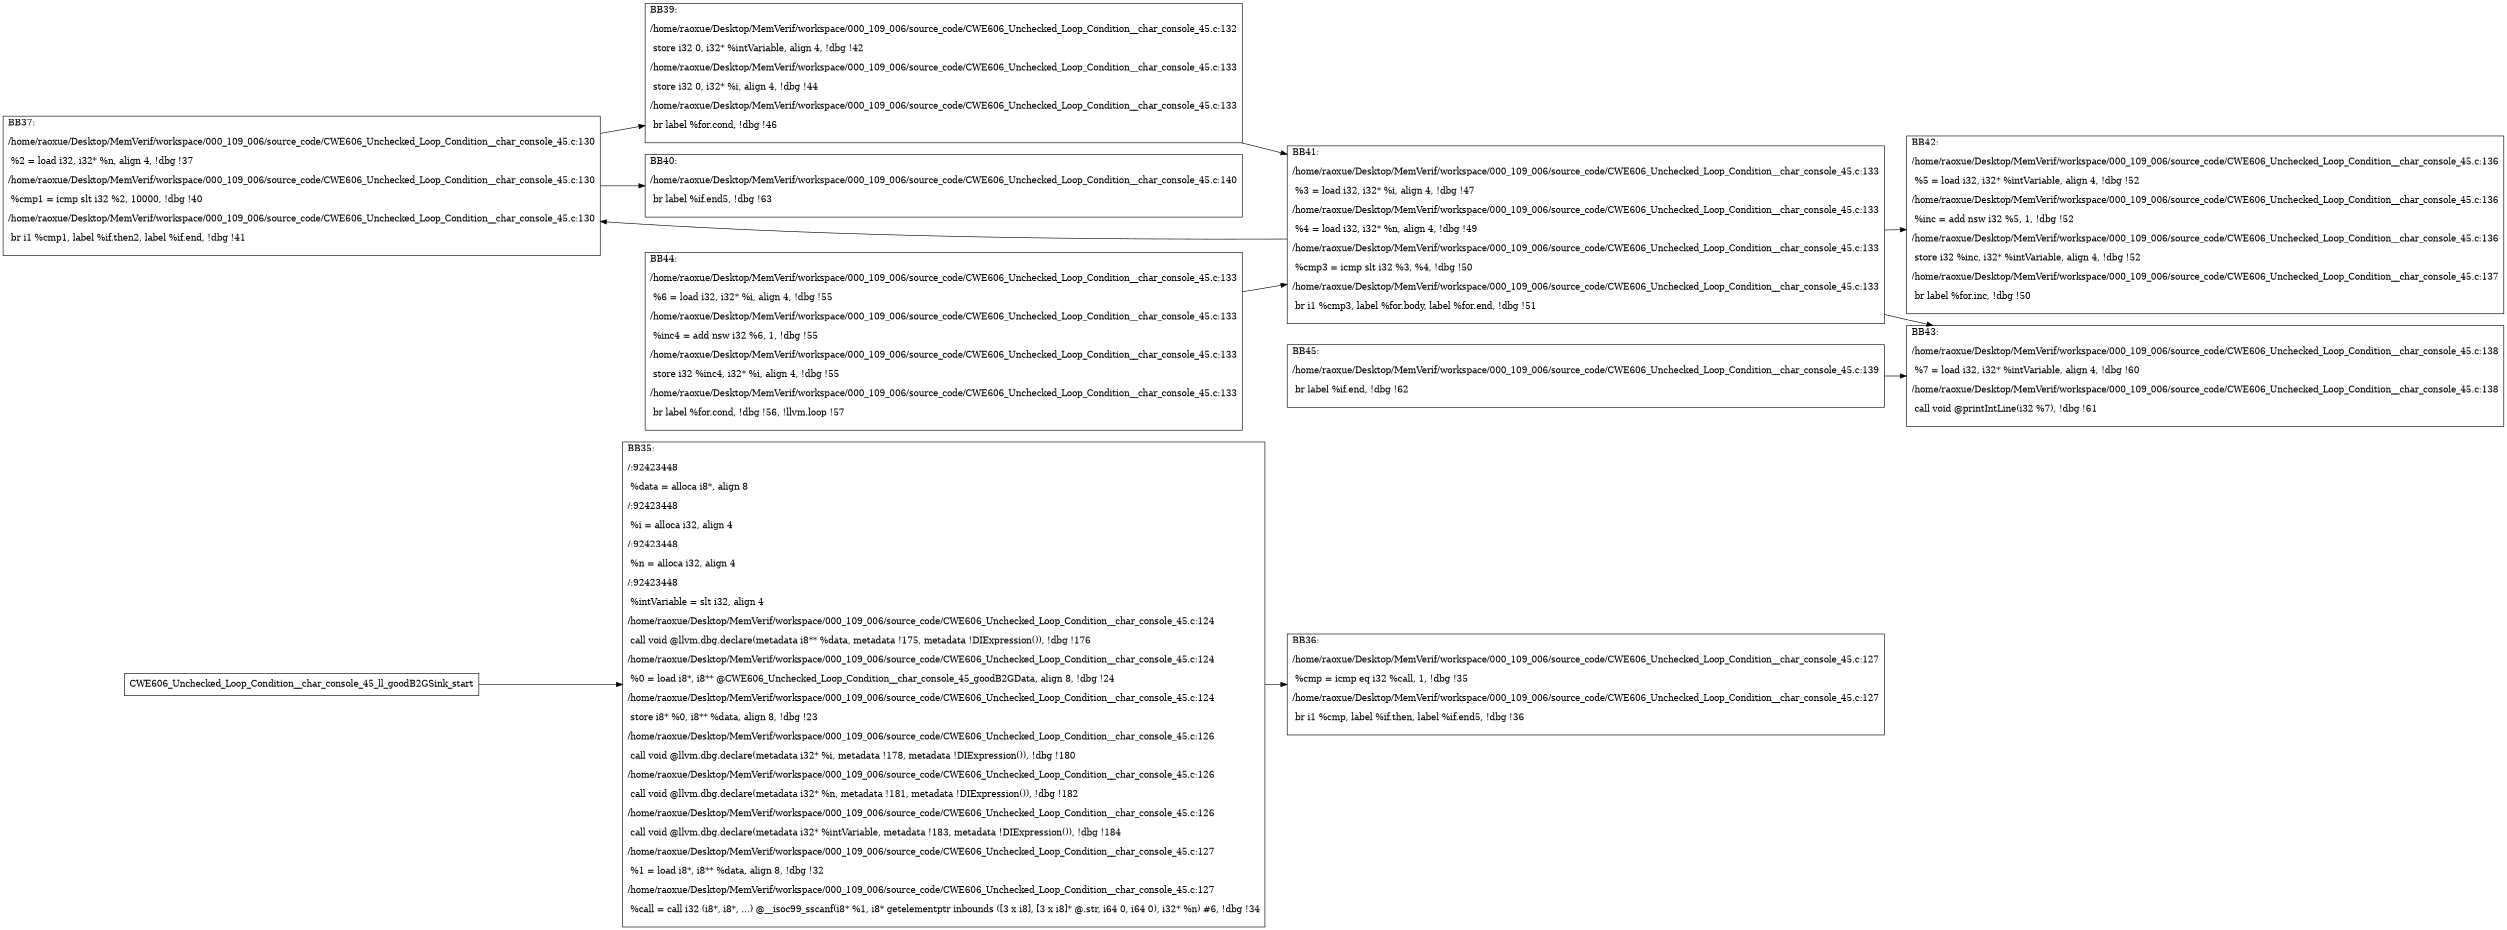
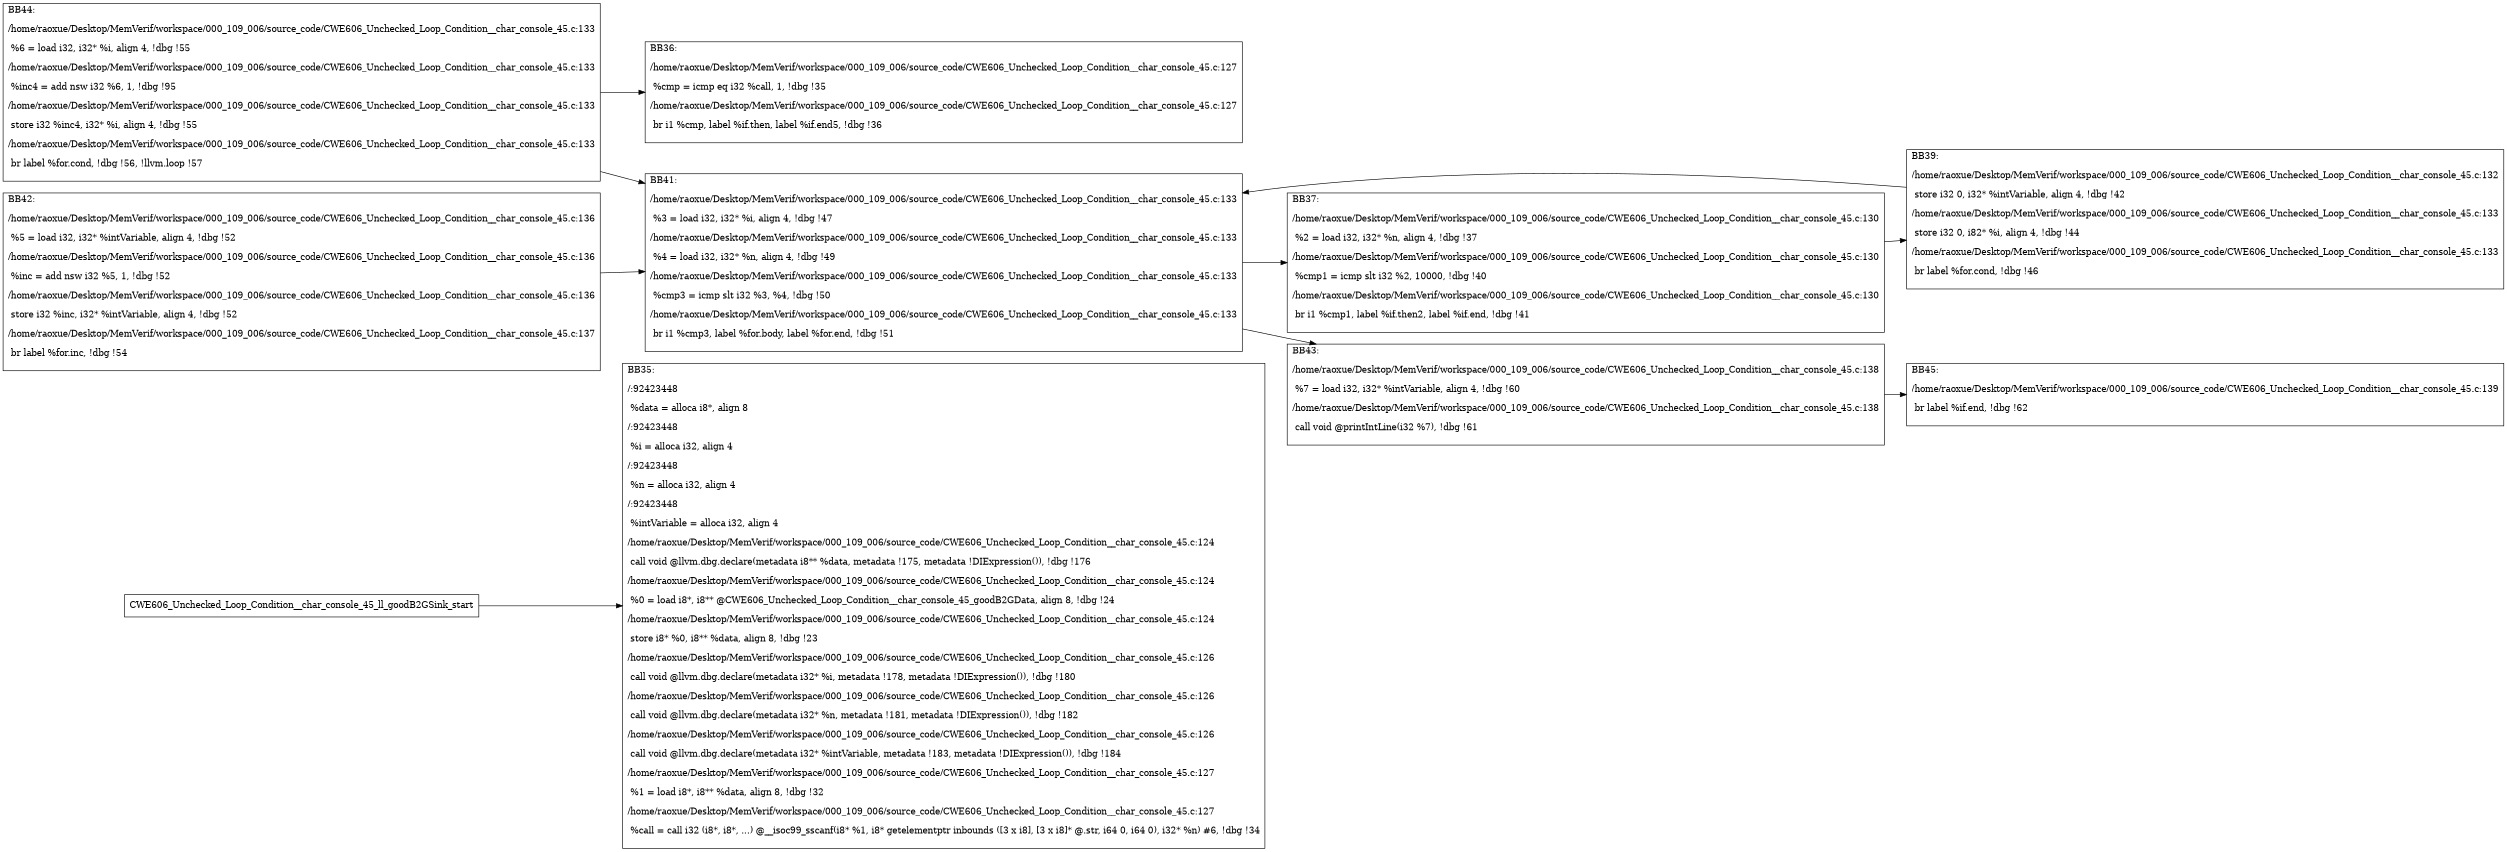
  digraph {
    rankdir=LR
    node [shape=record]
    n1 [label="{CWE606_Unchecked_Loop_Condition__char_console_45_ll_goodB2GSink_start}"]
-   n2 [label="{BB35:\l\l/:92423448\l\n  %data = alloca i8*, align 8\l\n/:92423448\l\n  %i = alloca i32, align 4\l\n/:92423448\l\n  %n = alloca i32, align 4\l\n/:92423448\l\n  %intVariable = slt i32, align 4\l\n/home/raoxue/Desktop/MemVerif/workspace/000_109_006/source_code/CWE606_Unchecked_Loop_Condition__char_console_45.c:124\l\n  call void @llvm.dbg.declare(metadata i8** %data, metadata !175, metadata !DIExpression()), !dbg !176\l\n/home/raoxue/Desktop/MemVerif/workspace/000_109_006/source_code/CWE606_Unchecked_Loop_Condition__char_console_45.c:124\l\n  %0 = load i8*, i8** @CWE606_Unchecked_Loop_Condition__char_console_45_goodB2GData, align 8, !dbg !24\l\n/home/raoxue/Desktop/MemVerif/workspace/000_109_006/source_code/CWE606_Unchecked_Loop_Condition__char_console_45.c:124\l\n  store i8* %0, i8** %data, align 8, !dbg !23\l\n/home/raoxue/Desktop/MemVerif/workspace/000_109_006/source_code/CWE606_Unchecked_Loop_Condition__char_console_45.c:126\l\n  call void @llvm.dbg.declare(metadata i32* %i, metadata !178, metadata !DIExpression()), !dbg !180\l\n/home/raoxue/Desktop/MemVerif/workspace/000_109_006/source_code/CWE606_Unchecked_Loop_Condition__char_console_45.c:126\l\n  call void @llvm.dbg.declare(metadata i32* %n, metadata !181, metadata !DIExpression()), !dbg !182\l\n/home/raoxue/Desktop/MemVerif/workspace/000_109_006/source_code/CWE606_Unchecked_Loop_Condition__char_console_45.c:126\l\n  call void @llvm.dbg.declare(metadata i32* %intVariable, metadata !183, metadata !DIExpression()), !dbg !184\l\n/home/raoxue/Desktop/MemVerif/workspace/000_109_006/source_code/CWE606_Unchecked_Loop_Condition__char_console_45.c:127\l\n  %1 = load i8*, i8** %data, align 8, !dbg !32\l\n/home/raoxue/Desktop/MemVerif/workspace/000_109_006/source_code/CWE606_Unchecked_Loop_Condition__char_console_45.c:127\l\n  %call = call i32 (i8*, i8*, ...) @__isoc99_sscanf(i8* %1, i8* getelementptr inbounds ([3 x i8], [3 x i8]* @.str, i64 0, i64 0), i32* %n) #6, !dbg !34\l\n}"]
+   n2 [label="{BB35:\l\l/:92423448\l\n  %data = alloca i8*, align 8\l\n/:92423448\l\n  %i = alloca i32, align 4\l\n/:92423448\l\n  %n = alloca i32, align 4\l\n/:92423448\l\n  %intVariable = alloca i32, align 4\l\n/home/raoxue/Desktop/MemVerif/workspace/000_109_006/source_code/CWE606_Unchecked_Loop_Condition__char_console_45.c:124\l\n  call void @llvm.dbg.declare(metadata i8** %data, metadata !175, metadata !DIExpression()), !dbg !176\l\n/home/raoxue/Desktop/MemVerif/workspace/000_109_006/source_code/CWE606_Unchecked_Loop_Condition__char_console_45.c:124\l\n  %0 = load i8*, i8** @CWE606_Unchecked_Loop_Condition__char_console_45_goodB2GData, align 8, !dbg !24\l\n/home/raoxue/Desktop/MemVerif/workspace/000_109_006/source_code/CWE606_Unchecked_Loop_Condition__char_console_45.c:124\l\n  store i8* %0, i8** %data, align 8, !dbg !23\l\n/home/raoxue/Desktop/MemVerif/workspace/000_109_006/source_code/CWE606_Unchecked_Loop_Condition__char_console_45.c:126\l\n  call void @llvm.dbg.declare(metadata i32* %i, metadata !178, metadata !DIExpression()), !dbg !180\l\n/home/raoxue/Desktop/MemVerif/workspace/000_109_006/source_code/CWE606_Unchecked_Loop_Condition__char_console_45.c:126\l\n  call void @llvm.dbg.declare(metadata i32* %n, metadata !181, metadata !DIExpression()), !dbg !182\l\n/home/raoxue/Desktop/MemVerif/workspace/000_109_006/source_code/CWE606_Unchecked_Loop_Condition__char_console_45.c:126\l\n  call void @llvm.dbg.declare(metadata i32* %intVariable, metadata !183, metadata !DIExpression()), !dbg !184\l\n/home/raoxue/Desktop/MemVerif/workspace/000_109_006/source_code/CWE606_Unchecked_Loop_Condition__char_console_45.c:127\l\n  %1 = load i8*, i8** %data, align 8, !dbg !32\l\n/home/raoxue/Desktop/MemVerif/workspace/000_109_006/source_code/CWE606_Unchecked_Loop_Condition__char_console_45.c:127\l\n  %call = call i32 (i8*, i8*, ...) @__isoc99_sscanf(i8* %1, i8* getelementptr inbounds ([3 x i8], [3 x i8]* @.str, i64 0, i64 0), i32* %n) #6, !dbg !34\l\n}"]
    n3 [label="{BB36:\l\l/home/raoxue/Desktop/MemVerif/workspace/000_109_006/source_code/CWE606_Unchecked_Loop_Condition__char_console_45.c:127\l\n  %cmp = icmp eq i32 %call, 1, !dbg !35\l\n/home/raoxue/Desktop/MemVerif/workspace/000_109_006/source_code/CWE606_Unchecked_Loop_Condition__char_console_45.c:127\l\n  br i1 %cmp, label %if.then, label %if.end5, !dbg !36\l\n}"]
    n4 [label="{BB37:\l\l/home/raoxue/Desktop/MemVerif/workspace/000_109_006/source_code/CWE606_Unchecked_Loop_Condition__char_console_45.c:130\l\n  %2 = load i32, i32* %n, align 4, !dbg !37\l\n/home/raoxue/Desktop/MemVerif/workspace/000_109_006/source_code/CWE606_Unchecked_Loop_Condition__char_console_45.c:130\l\n  %cmp1 = icmp slt i32 %2, 10000, !dbg !40\l\n/home/raoxue/Desktop/MemVerif/workspace/000_109_006/source_code/CWE606_Unchecked_Loop_Condition__char_console_45.c:130\l\n  br i1 %cmp1, label %if.then2, label %if.end, !dbg !41\l\n}"]
-   n5 [label="{BB39:\l\l/home/raoxue/Desktop/MemVerif/workspace/000_109_006/source_code/CWE606_Unchecked_Loop_Condition__char_console_45.c:132\l\n  store i32 0, i32* %intVariable, align 4, !dbg !42\l\n/home/raoxue/Desktop/MemVerif/workspace/000_109_006/source_code/CWE606_Unchecked_Loop_Condition__char_console_45.c:133\l\n  store i32 0, i32* %i, align 4, !dbg !44\l\n/home/raoxue/Desktop/MemVerif/workspace/000_109_006/source_code/CWE606_Unchecked_Loop_Condition__char_console_45.c:133\l\n  br label %for.cond, !dbg !46\l\n}"]
-   n6 [label="{BB40:\l\l/home/raoxue/Desktop/MemVerif/workspace/000_109_006/source_code/CWE606_Unchecked_Loop_Condition__char_console_45.c:140\l\n  br label %if.end5, !dbg !63\l\n}"]
+   n5 [label="{BB39:\l\l/home/raoxue/Desktop/MemVerif/workspace/000_109_006/source_code/CWE606_Unchecked_Loop_Condition__char_console_45.c:132\l\n  store i32 0, i32* %intVariable, align 4, !dbg !42\l\n/home/raoxue/Desktop/MemVerif/workspace/000_109_006/source_code/CWE606_Unchecked_Loop_Condition__char_console_45.c:133\l\n  store i32 0, i82* %i, align 4, !dbg !44\l\n/home/raoxue/Desktop/MemVerif/workspace/000_109_006/source_code/CWE606_Unchecked_Loop_Condition__char_console_45.c:133\l\n  br label %for.cond, !dbg !46\l\n}"]
    n7 [label="{BB41:\l\l/home/raoxue/Desktop/MemVerif/workspace/000_109_006/source_code/CWE606_Unchecked_Loop_Condition__char_console_45.c:133\l\n  %3 = load i32, i32* %i, align 4, !dbg !47\l\n/home/raoxue/Desktop/MemVerif/workspace/000_109_006/source_code/CWE606_Unchecked_Loop_Condition__char_console_45.c:133\l\n  %4 = load i32, i32* %n, align 4, !dbg !49\l\n/home/raoxue/Desktop/MemVerif/workspace/000_109_006/source_code/CWE606_Unchecked_Loop_Condition__char_console_45.c:133\l\n  %cmp3 = icmp slt i32 %3, %4, !dbg !50\l\n/home/raoxue/Desktop/MemVerif/workspace/000_109_006/source_code/CWE606_Unchecked_Loop_Condition__char_console_45.c:133\l\n  br i1 %cmp3, label %for.body, label %for.end, !dbg !51\l\n}"]
-   n8 [label="{BB42:\l\l/home/raoxue/Desktop/MemVerif/workspace/000_109_006/source_code/CWE606_Unchecked_Loop_Condition__char_console_45.c:136\l\n  %5 = load i32, i32* %intVariable, align 4, !dbg !52\l\n/home/raoxue/Desktop/MemVerif/workspace/000_109_006/source_code/CWE606_Unchecked_Loop_Condition__char_console_45.c:136\l\n  %inc = add nsw i32 %5, 1, !dbg !52\l\n/home/raoxue/Desktop/MemVerif/workspace/000_109_006/source_code/CWE606_Unchecked_Loop_Condition__char_console_45.c:136\l\n  store i32 %inc, i32* %intVariable, align 4, !dbg !52\l\n/home/raoxue/Desktop/MemVerif/workspace/000_109_006/source_code/CWE606_Unchecked_Loop_Condition__char_console_45.c:137\l\n  br label %for.inc, !dbg !50\l\n}"]
+   n8 [label="{BB42:\l\l/home/raoxue/Desktop/MemVerif/workspace/000_109_006/source_code/CWE606_Unchecked_Loop_Condition__char_console_45.c:136\l\n  %5 = load i32, i32* %intVariable, align 4, !dbg !52\l\n/home/raoxue/Desktop/MemVerif/workspace/000_109_006/source_code/CWE606_Unchecked_Loop_Condition__char_console_45.c:136\l\n  %inc = add nsw i32 %5, 1, !dbg !52\l\n/home/raoxue/Desktop/MemVerif/workspace/000_109_006/source_code/CWE606_Unchecked_Loop_Condition__char_console_45.c:136\l\n  store i32 %inc, i32* %intVariable, align 4, !dbg !52\l\n/home/raoxue/Desktop/MemVerif/workspace/000_109_006/source_code/CWE606_Unchecked_Loop_Condition__char_console_45.c:137\l\n  br label %for.inc, !dbg !54\l\n}"]
    n9 [label="{BB43:\l\l/home/raoxue/Desktop/MemVerif/workspace/000_109_006/source_code/CWE606_Unchecked_Loop_Condition__char_console_45.c:138\l\n  %7 = load i32, i32* %intVariable, align 4, !dbg !60\l\n/home/raoxue/Desktop/MemVerif/workspace/000_109_006/source_code/CWE606_Unchecked_Loop_Condition__char_console_45.c:138\l\n  call void @printIntLine(i32 %7), !dbg !61\l\n}"]
    n10 [label="{BB45:\l\l/home/raoxue/Desktop/MemVerif/workspace/000_109_006/source_code/CWE606_Unchecked_Loop_Condition__char_console_45.c:139\l\n  br label %if.end, !dbg !62\l\n}"]
-   n11 [label="{BB44:\l\l/home/raoxue/Desktop/MemVerif/workspace/000_109_006/source_code/CWE606_Unchecked_Loop_Condition__char_console_45.c:133\l\n  %6 = load i32, i32* %i, align 4, !dbg !55\l\n/home/raoxue/Desktop/MemVerif/workspace/000_109_006/source_code/CWE606_Unchecked_Loop_Condition__char_console_45.c:133\l\n  %inc4 = add nsw i32 %6, 1, !dbg !55\l\n/home/raoxue/Desktop/MemVerif/workspace/000_109_006/source_code/CWE606_Unchecked_Loop_Condition__char_console_45.c:133\l\n  store i32 %inc4, i32* %i, align 4, !dbg !55\l\n/home/raoxue/Desktop/MemVerif/workspace/000_109_006/source_code/CWE606_Unchecked_Loop_Condition__char_console_45.c:133\l\n  br label %for.cond, !dbg !56, !llvm.loop !57\l\n}"]
+   n11 [label="{BB44:\l\l/home/raoxue/Desktop/MemVerif/workspace/000_109_006/source_code/CWE606_Unchecked_Loop_Condition__char_console_45.c:133\l\n  %6 = load i32, i32* %i, align 4, !dbg !55\l\n/home/raoxue/Desktop/MemVerif/workspace/000_109_006/source_code/CWE606_Unchecked_Loop_Condition__char_console_45.c:133\l\n  %inc4 = add nsw i32 %6, 1, !dbg !95\l\n/home/raoxue/Desktop/MemVerif/workspace/000_109_006/source_code/CWE606_Unchecked_Loop_Condition__char_console_45.c:133\l\n  store i32 %inc4, i32* %i, align 4, !dbg !55\l\n/home/raoxue/Desktop/MemVerif/workspace/000_109_006/source_code/CWE606_Unchecked_Loop_Condition__char_console_45.c:133\l\n  br label %for.cond, !dbg !56, !llvm.loop !57\l\n}"]
    n1 -> n2
-   n2 -> n3
+   n11 -> n3
    n4 -> n5
-   n4 -> n6
    n5 -> n7
    n7 -> n4
-   n7 -> n8
+   n8 -> n7
    n7 -> n9
-   n10 -> n9
+   n9 -> n10
    n11 -> n7
  }
